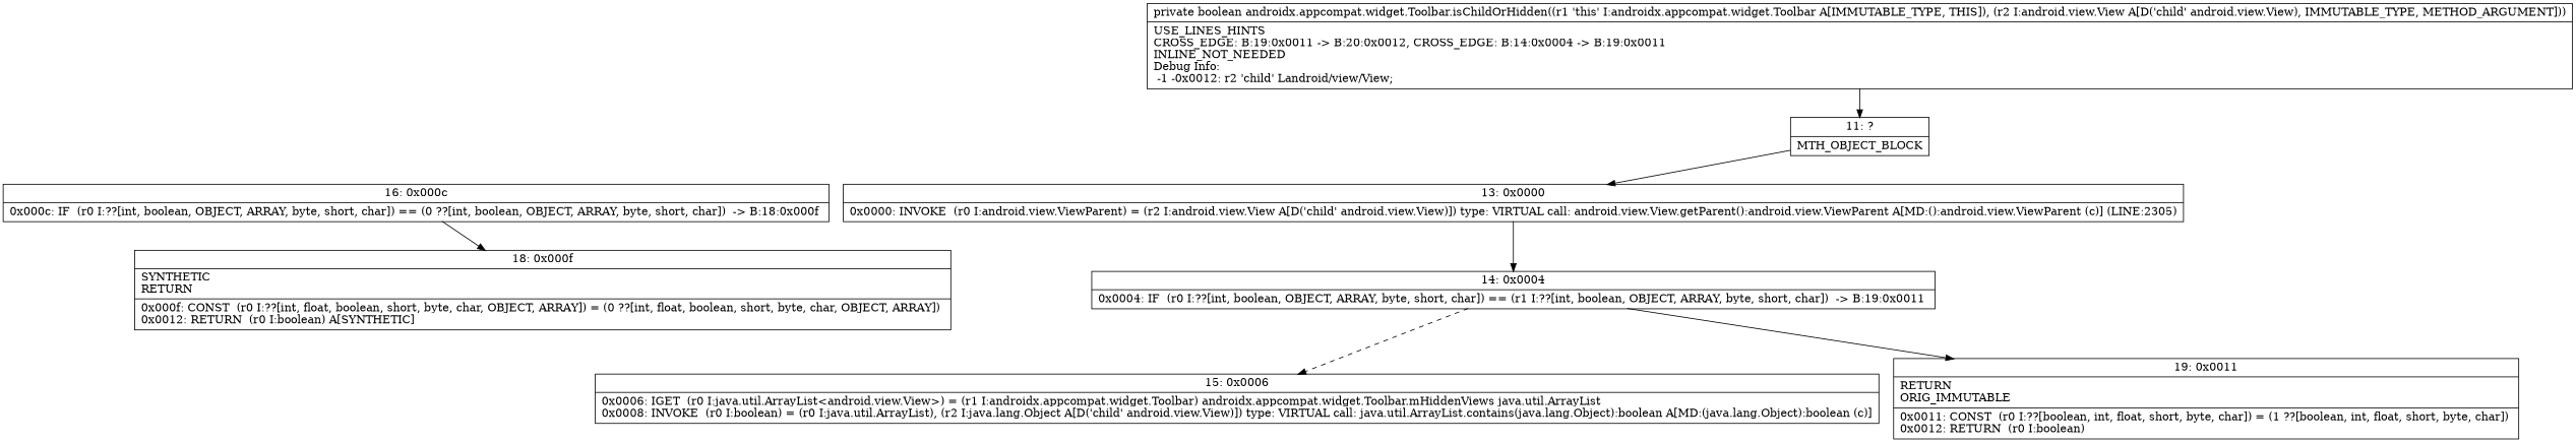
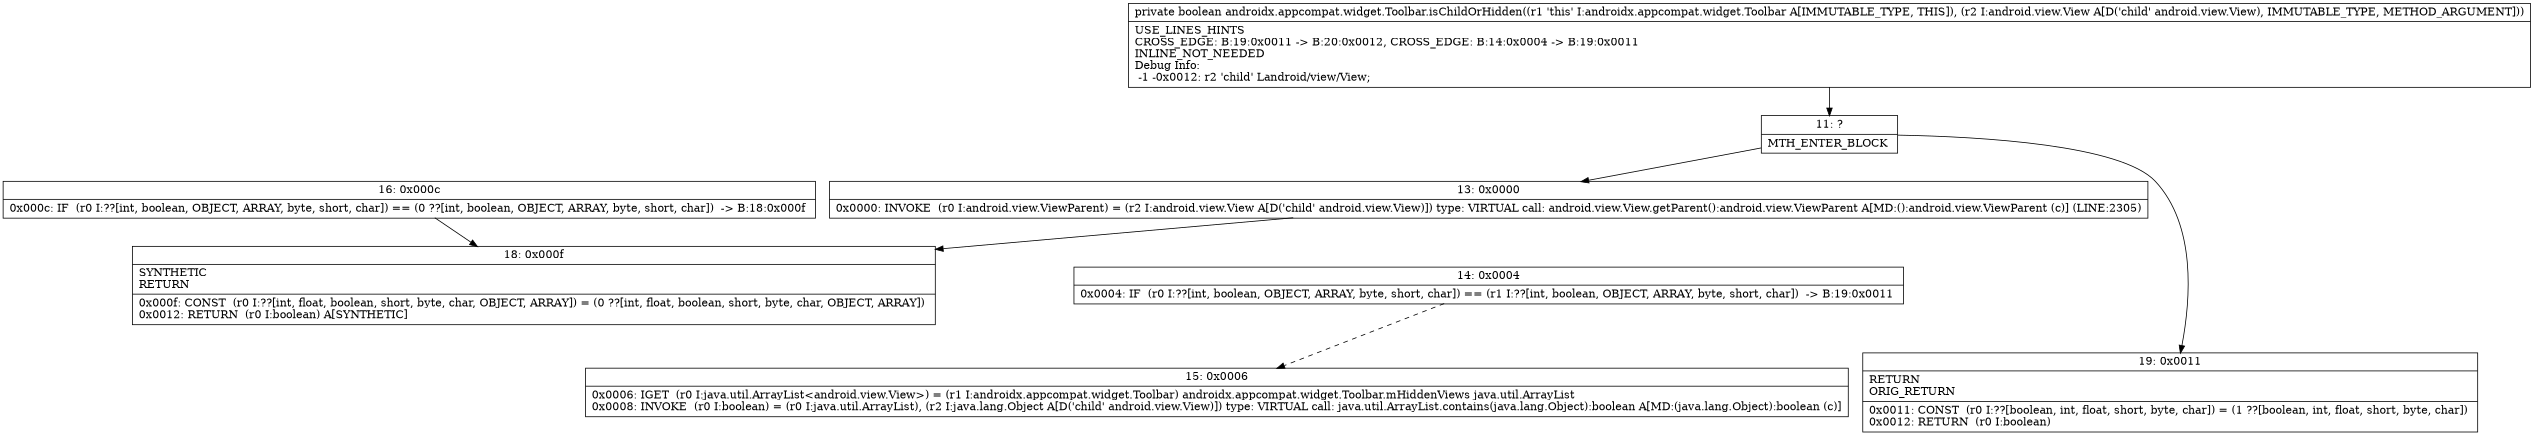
  digraph {
    node [shape=record]
-   n1 [label="{11\:\ ?|MTH_OBJECT_BLOCK\l}"]
+   n1 [label="{11\:\ ?|MTH_ENTER_BLOCK\l}"]
    n2 [label="{13\:\ 0x0000|0x0000: INVOKE  (r0 I:android.view.ViewParent) = (r2 I:android.view.View A[D('child' android.view.View)]) type: VIRTUAL call: android.view.View.getParent():android.view.ViewParent A[MD:():android.view.ViewParent (c)] (LINE:2305)\l}"]
    n3 [label="{14\:\ 0x0004|0x0004: IF  (r0 I:??[int, boolean, OBJECT, ARRAY, byte, short, char]) == (r1 I:??[int, boolean, OBJECT, ARRAY, byte, short, char])  \-\> B:19:0x0011 \l}"]
    n4 [label="{15\:\ 0x0006|0x0006: IGET  (r0 I:java.util.ArrayList\<android.view.View\>) = (r1 I:androidx.appcompat.widget.Toolbar) androidx.appcompat.widget.Toolbar.mHiddenViews java.util.ArrayList \l0x0008: INVOKE  (r0 I:boolean) = (r0 I:java.util.ArrayList), (r2 I:java.lang.Object A[D('child' android.view.View)]) type: VIRTUAL call: java.util.ArrayList.contains(java.lang.Object):boolean A[MD:(java.lang.Object):boolean (c)]\l}"]
-   n5 [label="{19\:\ 0x0011|RETURN\lORIG_IMMUTABLE\l|0x0011: CONST  (r0 I:??[boolean, int, float, short, byte, char]) = (1 ??[boolean, int, float, short, byte, char]) \l0x0012: RETURN  (r0 I:boolean) \l}"]
+   n5 [label="{19\:\ 0x0011|RETURN\lORIG_RETURN\l|0x0011: CONST  (r0 I:??[boolean, int, float, short, byte, char]) = (1 ??[boolean, int, float, short, byte, char]) \l0x0012: RETURN  (r0 I:boolean) \l}"]
    n6 [label="{16\:\ 0x000c|0x000c: IF  (r0 I:??[int, boolean, OBJECT, ARRAY, byte, short, char]) == (0 ??[int, boolean, OBJECT, ARRAY, byte, short, char])  \-\> B:18:0x000f \l}"]
    n7 [label="{18\:\ 0x000f|SYNTHETIC\lRETURN\l|0x000f: CONST  (r0 I:??[int, float, boolean, short, byte, char, OBJECT, ARRAY]) = (0 ??[int, float, boolean, short, byte, char, OBJECT, ARRAY]) \l0x0012: RETURN  (r0 I:boolean) A[SYNTHETIC]\l}"]
    n8 [label="{private boolean androidx.appcompat.widget.Toolbar.isChildOrHidden((r1 'this' I:androidx.appcompat.widget.Toolbar A[IMMUTABLE_TYPE, THIS]), (r2 I:android.view.View A[D('child' android.view.View), IMMUTABLE_TYPE, METHOD_ARGUMENT]))  | USE_LINES_HINTS\lCROSS_EDGE: B:19:0x0011 \-\> B:20:0x0012, CROSS_EDGE: B:14:0x0004 \-\> B:19:0x0011\lINLINE_NOT_NEEDED\lDebug Info:\l  \-1 \-0x0012: r2 'child' Landroid\/view\/View;\l}"]
    n1 -> n2
-   n2 -> n3
+   n2 -> n7
    n3 -> n4 [style=dashed]
-   n3 -> n5
+   n1 -> n5
    n6 -> n7
    n8 -> n1
  }
